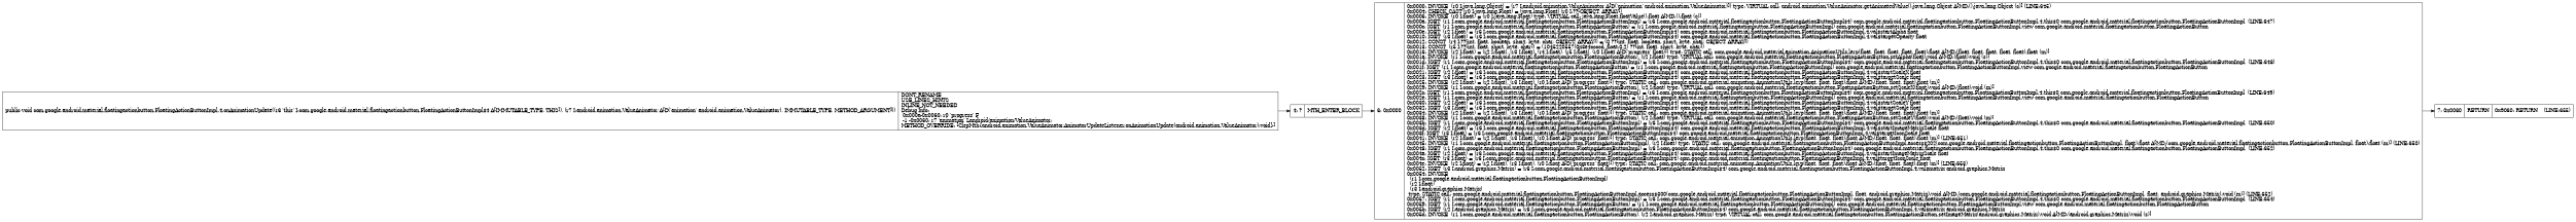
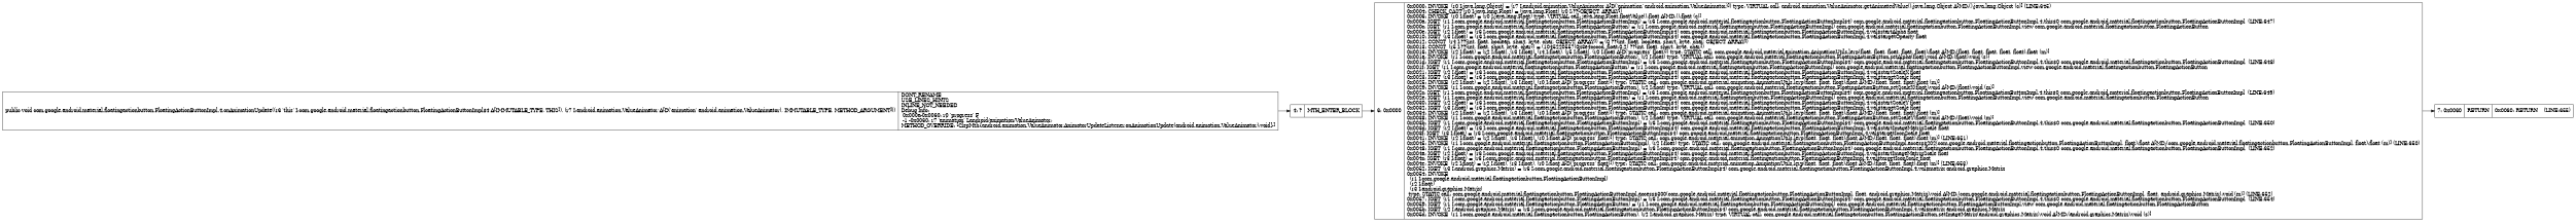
  digraph {
    rankdir=LR
    node [shape=record]
    n1 [label="{4\:\ ?|MTH_ENTER_BLOCK\l}"]
    n2 [label="{6\:\ 0x0000|0x0000: INVOKE  (r0 I:java.lang.Object) = (r7 I:android.animation.ValueAnimator A[D('animation' android.animation.ValueAnimator)]) type: VIRTUAL call: android.animation.ValueAnimator.getAnimatedValue():java.lang.Object A[MD:():java.lang.Object (c)] (LINE:645)\l0x0004: CHECK_CAST (r0 I:java.lang.Float) = (java.lang.Float) (r0 I:??[OBJECT, ARRAY]) \l0x0006: INVOKE  (r0 I:float) = (r0 I:java.lang.Float) type: VIRTUAL call: java.lang.Float.floatValue():float A[MD:():float (c)]\l0x000a: IGET  (r1 I:com.google.android.material.floatingactionbutton.FloatingActionButtonImpl) = (r6 I:com.google.android.material.floatingactionbutton.FloatingActionButtonImpl$4) com.google.android.material.floatingactionbutton.FloatingActionButtonImpl.4.this$0 com.google.android.material.floatingactionbutton.FloatingActionButtonImpl  (LINE:647)\l0x000c: IGET  (r1 I:com.google.android.material.floatingactionbutton.FloatingActionButton) = (r1 I:com.google.android.material.floatingactionbutton.FloatingActionButtonImpl) com.google.android.material.floatingactionbutton.FloatingActionButtonImpl.view com.google.android.material.floatingactionbutton.FloatingActionButton \l0x000e: IGET  (r2 I:float) = (r6 I:com.google.android.material.floatingactionbutton.FloatingActionButtonImpl$4) com.google.android.material.floatingactionbutton.FloatingActionButtonImpl.4.val$startAlpha float \l0x0010: IGET  (r3 I:float) = (r6 I:com.google.android.material.floatingactionbutton.FloatingActionButtonImpl$4) com.google.android.material.floatingactionbutton.FloatingActionButtonImpl.4.val$targetOpacity float \l0x0012: CONST  (r4 I:??[int, float, boolean, short, byte, char, OBJECT, ARRAY]) = (0 ??[int, float, boolean, short, byte, char, OBJECT, ARRAY]) \l0x0013: CONST  (r5 I:??[int, float, short, byte, char]) = (1045220557(0x3e4ccccd, float:0.2) ??[int, float, short, byte, char]) \l0x0016: INVOKE  (r2 I:float) = (r2 I:float), (r3 I:float), (r4 I:float), (r5 I:float), (r0 I:float A[D('progress' float)]) type: STATIC call: com.google.android.material.animation.AnimationUtils.lerp(float, float, float, float, float):float A[MD:(float, float, float, float, float):float (m)]\l0x001a: INVOKE  (r1 I:com.google.android.material.floatingactionbutton.FloatingActionButton), (r2 I:float) type: VIRTUAL call: com.google.android.material.floatingactionbutton.FloatingActionButton.setAlpha(float):void A[MD:(float):void (s)]\l0x001d: IGET  (r1 I:com.google.android.material.floatingactionbutton.FloatingActionButtonImpl) = (r6 I:com.google.android.material.floatingactionbutton.FloatingActionButtonImpl$4) com.google.android.material.floatingactionbutton.FloatingActionButtonImpl.4.this$0 com.google.android.material.floatingactionbutton.FloatingActionButtonImpl  (LINE:648)\l0x001f: IGET  (r1 I:com.google.android.material.floatingactionbutton.FloatingActionButton) = (r1 I:com.google.android.material.floatingactionbutton.FloatingActionButtonImpl) com.google.android.material.floatingactionbutton.FloatingActionButtonImpl.view com.google.android.material.floatingactionbutton.FloatingActionButton \l0x0021: IGET  (r2 I:float) = (r6 I:com.google.android.material.floatingactionbutton.FloatingActionButtonImpl$4) com.google.android.material.floatingactionbutton.FloatingActionButtonImpl.4.val$startScaleX float \l0x0023: IGET  (r3 I:float) = (r6 I:com.google.android.material.floatingactionbutton.FloatingActionButtonImpl$4) com.google.android.material.floatingactionbutton.FloatingActionButtonImpl.4.val$targetScale float \l0x0025: INVOKE  (r2 I:float) = (r2 I:float), (r3 I:float), (r0 I:float A[D('progress' float)]) type: STATIC call: com.google.android.material.animation.AnimationUtils.lerp(float, float, float):float A[MD:(float, float, float):float (m)]\l0x0029: INVOKE  (r1 I:com.google.android.material.floatingactionbutton.FloatingActionButton), (r2 I:float) type: VIRTUAL call: com.google.android.material.floatingactionbutton.FloatingActionButton.setScaleX(float):void A[MD:(float):void (m)]\l0x002c: IGET  (r1 I:com.google.android.material.floatingactionbutton.FloatingActionButtonImpl) = (r6 I:com.google.android.material.floatingactionbutton.FloatingActionButtonImpl$4) com.google.android.material.floatingactionbutton.FloatingActionButtonImpl.4.this$0 com.google.android.material.floatingactionbutton.FloatingActionButtonImpl  (LINE:649)\l0x002e: IGET  (r1 I:com.google.android.material.floatingactionbutton.FloatingActionButton) = (r1 I:com.google.android.material.floatingactionbutton.FloatingActionButtonImpl) com.google.android.material.floatingactionbutton.FloatingActionButtonImpl.view com.google.android.material.floatingactionbutton.FloatingActionButton \l0x0030: IGET  (r2 I:float) = (r6 I:com.google.android.material.floatingactionbutton.FloatingActionButtonImpl$4) com.google.android.material.floatingactionbutton.FloatingActionButtonImpl.4.val$startScaleY float \l0x0032: IGET  (r3 I:float) = (r6 I:com.google.android.material.floatingactionbutton.FloatingActionButtonImpl$4) com.google.android.material.floatingactionbutton.FloatingActionButtonImpl.4.val$targetScale float \l0x0034: INVOKE  (r2 I:float) = (r2 I:float), (r3 I:float), (r0 I:float A[D('progress' float)]) type: STATIC call: com.google.android.material.animation.AnimationUtils.lerp(float, float, float):float A[MD:(float, float, float):float (m)]\l0x0038: INVOKE  (r1 I:com.google.android.material.floatingactionbutton.FloatingActionButton), (r2 I:float) type: VIRTUAL call: com.google.android.material.floatingactionbutton.FloatingActionButton.setScaleY(float):void A[MD:(float):void (m)]\l0x003b: IGET  (r1 I:com.google.android.material.floatingactionbutton.FloatingActionButtonImpl) = (r6 I:com.google.android.material.floatingactionbutton.FloatingActionButtonImpl$4) com.google.android.material.floatingactionbutton.FloatingActionButtonImpl.4.this$0 com.google.android.material.floatingactionbutton.FloatingActionButtonImpl  (LINE:650)\l0x003d: IGET  (r2 I:float) = (r6 I:com.google.android.material.floatingactionbutton.FloatingActionButtonImpl$4) com.google.android.material.floatingactionbutton.FloatingActionButtonImpl.4.val$startImageMatrixScale float \l0x003f: IGET  (r3 I:float) = (r6 I:com.google.android.material.floatingactionbutton.FloatingActionButtonImpl$4) com.google.android.material.floatingactionbutton.FloatingActionButtonImpl.4.val$targetIconScale float \l0x0041: INVOKE  (r2 I:float) = (r2 I:float), (r3 I:float), (r0 I:float A[D('progress' float)]) type: STATIC call: com.google.android.material.animation.AnimationUtils.lerp(float, float, float):float A[MD:(float, float, float):float (m)] (LINE:651)\l0x0045: INVOKE  (r1 I:com.google.android.material.floatingactionbutton.FloatingActionButtonImpl), (r2 I:float) type: STATIC call: com.google.android.material.floatingactionbutton.FloatingActionButtonImpl.access$202(com.google.android.material.floatingactionbutton.FloatingActionButtonImpl, float):float A[MD:(com.google.android.material.floatingactionbutton.FloatingActionButtonImpl, float):float (m)] (LINE:650)\l0x0048: IGET  (r1 I:com.google.android.material.floatingactionbutton.FloatingActionButtonImpl) = (r6 I:com.google.android.material.floatingactionbutton.FloatingActionButtonImpl$4) com.google.android.material.floatingactionbutton.FloatingActionButtonImpl.4.this$0 com.google.android.material.floatingactionbutton.FloatingActionButtonImpl  (LINE:652)\l0x004a: IGET  (r2 I:float) = (r6 I:com.google.android.material.floatingactionbutton.FloatingActionButtonImpl$4) com.google.android.material.floatingactionbutton.FloatingActionButtonImpl.4.val$startImageMatrixScale float \l0x004c: IGET  (r3 I:float) = (r6 I:com.google.android.material.floatingactionbutton.FloatingActionButtonImpl$4) com.google.android.material.floatingactionbutton.FloatingActionButtonImpl.4.val$targetIconScale float \l0x004e: INVOKE  (r2 I:float) = (r2 I:float), (r3 I:float), (r0 I:float A[D('progress' float)]) type: STATIC call: com.google.android.material.animation.AnimationUtils.lerp(float, float, float):float A[MD:(float, float, float):float (m)] (LINE:653)\l0x0052: IGET  (r3 I:android.graphics.Matrix) = (r6 I:com.google.android.material.floatingactionbutton.FloatingActionButtonImpl$4) com.google.android.material.floatingactionbutton.FloatingActionButtonImpl.4.val$matrix android.graphics.Matrix \l0x0054: INVOKE  \l  (r1 I:com.google.android.material.floatingactionbutton.FloatingActionButtonImpl)\l  (r2 I:float)\l  (r3 I:android.graphics.Matrix)\l type: STATIC call: com.google.android.material.floatingactionbutton.FloatingActionButtonImpl.access$300(com.google.android.material.floatingactionbutton.FloatingActionButtonImpl, float, android.graphics.Matrix):void A[MD:(com.google.android.material.floatingactionbutton.FloatingActionButtonImpl, float, android.graphics.Matrix):void (m)] (LINE:652)\l0x0057: IGET  (r1 I:com.google.android.material.floatingactionbutton.FloatingActionButtonImpl) = (r6 I:com.google.android.material.floatingactionbutton.FloatingActionButtonImpl$4) com.google.android.material.floatingactionbutton.FloatingActionButtonImpl.4.this$0 com.google.android.material.floatingactionbutton.FloatingActionButtonImpl  (LINE:654)\l0x0059: IGET  (r1 I:com.google.android.material.floatingactionbutton.FloatingActionButton) = (r1 I:com.google.android.material.floatingactionbutton.FloatingActionButtonImpl) com.google.android.material.floatingactionbutton.FloatingActionButtonImpl.view com.google.android.material.floatingactionbutton.FloatingActionButton \l0x005b: IGET  (r2 I:android.graphics.Matrix) = (r6 I:com.google.android.material.floatingactionbutton.FloatingActionButtonImpl$4) com.google.android.material.floatingactionbutton.FloatingActionButtonImpl.4.val$matrix android.graphics.Matrix \l0x005d: INVOKE  (r1 I:com.google.android.material.floatingactionbutton.FloatingActionButton), (r2 I:android.graphics.Matrix) type: VIRTUAL call: com.google.android.material.floatingactionbutton.FloatingActionButton.setImageMatrix(android.graphics.Matrix):void A[MD:(android.graphics.Matrix):void (s)]\l}"]
-   n3 [label="{7\:\ 0x0060|RETURN\l|0x9060: RETURN    (LINE:655)\l}"]
+   n3 [label="{7\:\ 0x0060|RETURN\l|0x0060: RETURN    (LINE:655)\l}"]
    n4 [label="{public void com.google.android.material.floatingactionbutton.FloatingActionButtonImpl.4.onAnimationUpdate((r6 'this' I:com.google.android.material.floatingactionbutton.FloatingActionButtonImpl$4 A[IMMUTABLE_TYPE, THIS]), (r7 I:android.animation.ValueAnimator A[D('animation' android.animation.ValueAnimator), IMMUTABLE_TYPE, METHOD_ARGUMENT]))  | DONT_RENAME\lUSE_LINES_HINTS\lINLINE_NOT_NEEDED\lDebug Info:\l  0x000a\-0x0060: r0 'progress' F\l  \-1 \-0x0060: r7 'animation' Landroid\/animation\/ValueAnimator;\lMETHOD_OVERRIDE: [ClspMth\{android.animation.ValueAnimator.AnimatorUpdateListener.onAnimationUpdate(android.animation.ValueAnimator):void\}]\l}"]
    n1 -> n2
    n2 -> n3
    n4 -> n1
  }
